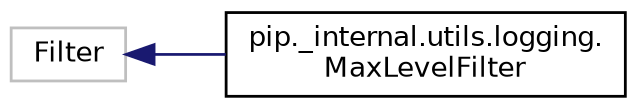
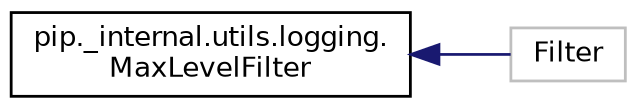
  digraph {
    rankdir=LR
    node [fillcolor=white fontname=Helvetica fontsize=10 shape=record style=filled]
    n1 [color=grey75 height=0.2 label=Filter width=0.4]
    n2 [color=black height=0.2 label="pip._internal.utils.logging.\lMaxLevelFilter" width=0.4]
-   n1 -> n2 [color=midnightblue dir=back fontname=Helvetica fontsize=10 labelfontname=Helvetica labelfontsize=10 style=solid]
+   n2 -> n1 [color=midnightblue dir=back fontname=Helvetica fontsize=10 labelfontname=Helvetica labelfontsize=10 style=solid]
  }
